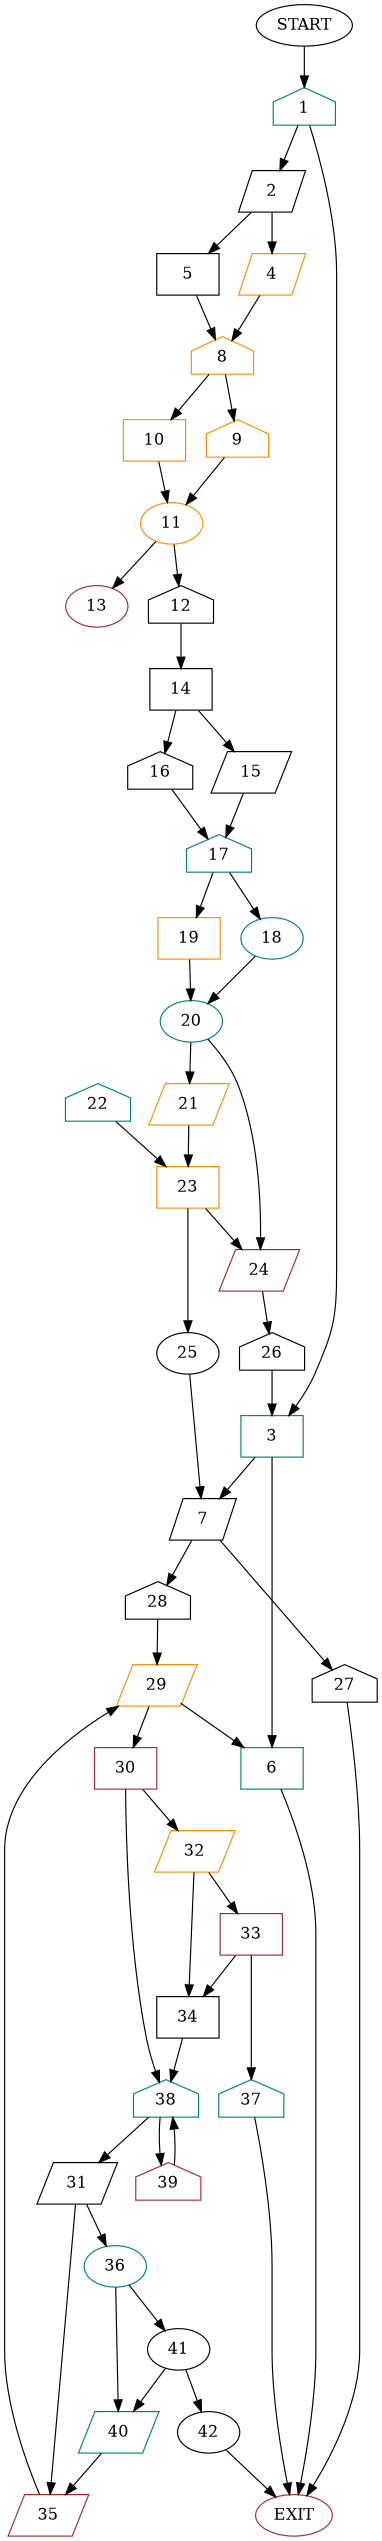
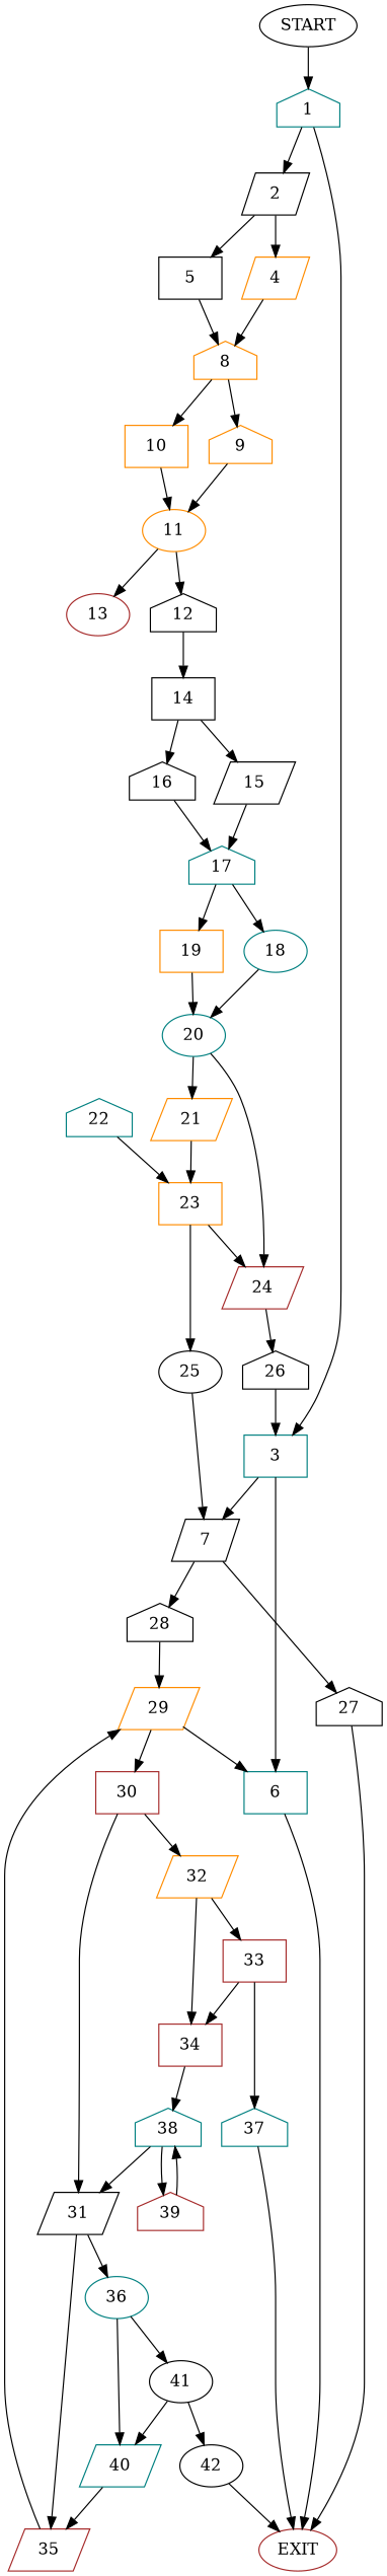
  digraph {
    node [color=black shape=house]
    n1 [label=START shape=ellipse]
    1 [color=teal]
    2 [shape=parallelogram]
    3 [color=teal shape=box]
    n5 [color=brown label=EXIT shape=ellipse]
    4 [color=darkorange shape=parallelogram]
    5 [shape=box]
    6 [color=teal shape=box]
    7 [shape=parallelogram]
    8 [color=darkorange]
    27
    28
    9 [color=darkorange]
    10 [color=darkorange shape=box]
    29 [color=darkorange shape=parallelogram]
    11 [color=darkorange shape=ellipse]
    12
    13 [color=brown shape=ellipse]
    14 [shape=box]
    15 [shape=parallelogram]
    16
    17 [color=teal]
    18 [color=teal shape=ellipse]
    19 [color=darkorange shape=box]
    20 [color=teal shape=ellipse]
    21 [color=darkorange shape=parallelogram]
    24 [color=brown shape=parallelogram]
    23 [color=darkorange shape=box]
    22 [color=teal]
    25 [shape=ellipse]
    26
    30 [color=brown shape=box]
    31 [shape=parallelogram]
    32 [color=darkorange shape=parallelogram]
    35 [color=brown shape=parallelogram]
    36 [color=teal shape=ellipse]
    33 [color=brown shape=box]
-   34 [shape=box]
+   34 [color=brown shape=box]
    40 [color=teal shape=parallelogram]
    41 [shape=ellipse]
    37 [color=teal]
    38 [color=teal]
    39 [color=brown]
    42 [shape=ellipse]
    n1 -> 1
    1 -> 2
    1 -> 3
    2 -> 4
    2 -> 5
    3 -> 6
    3 -> 7
    4 -> 8
    5 -> 8
    6 -> n5
    7 -> 27
    7 -> 28
    8 -> 9
    8 -> 10
    27 -> n5
    28 -> 29
    9 -> 11
    10 -> 11
    29 -> 6
    29 -> 30
    11 -> 12
    11 -> 13
    12 -> 14
    14 -> 15
    14 -> 16
    15 -> 17
    16 -> 17
    17 -> 18
    17 -> 19
    18 -> 20
    19 -> 20
    20 -> 21
    20 -> 24
    21 -> 23
    24 -> 26
    23 -> 24
    23 -> 25
    22 -> 23
    25 -> 7
    26 -> 3
-   30 -> 38
+   30 -> 31
    30 -> 32
    31 -> 35
    31 -> 36
    32 -> 33
    32 -> 34
    35 -> 29
    36 -> 40
    36 -> 41
    33 -> 34
    33 -> 37
    34 -> 38
    40 -> 35
    41 -> 40
    41 -> 42
    37 -> n5
    38 -> 31
    38 -> 39
    39 -> 38
    42 -> n5
  }
